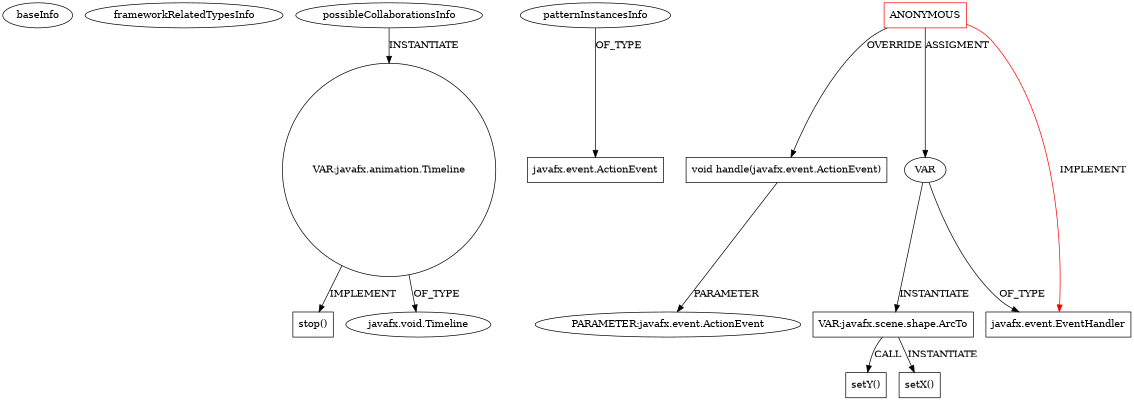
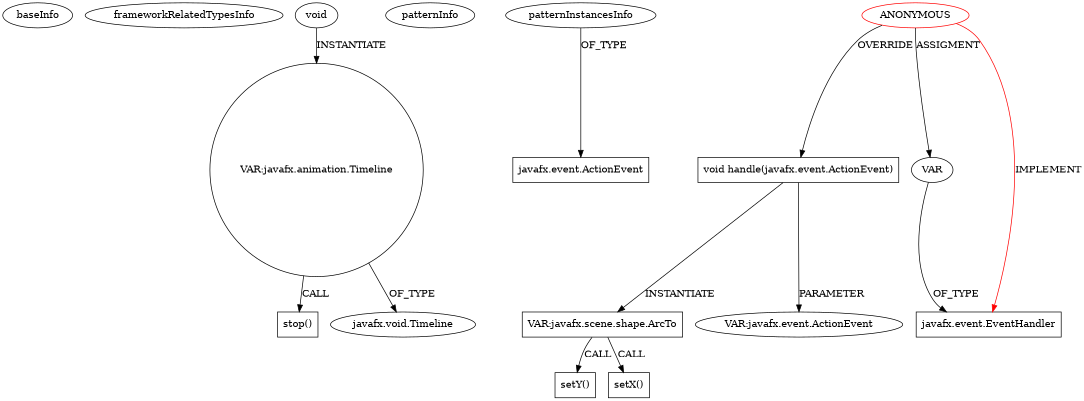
  digraph {
    node [isFrameworkType=false]
    baseInfo [category=pattern graphId=4131 isAnonymous=true possibleRelation=false isFrameworkType=""]
    frameworkRelatedTypesInfo [0="javafx.event.EventHandler" isFrameworkType=""]
-   possibleCollaborationsInfo [isFrameworkType=""]
+   possibleCollaborationsInfo [label=void isFrameworkType=""]
    n4 [label="VAR:javafx.animation.Timeline" shape=circle vertexType=VARIABLE_EXPRESION]
+   patternInfo [frequency=2.0 patternRootClient=0 isFrameworkType=""]
    patternInstancesInfo [0="didygo-gce-display~/didygo-gce-display/gce-display-master/src/proto1/Curseur.java~void Loading()~2444" isFrameworkType=""]
    n7 [label="javafx.event.ActionEvent" shape=box vertexType=FRAMEWORK_CLASS_TYPE]
    n8 [label="VAR:javafx.scene.shape.ArcTo" shape=box vertexType=VARIABLE_EXPRESION]
    n9 [label="setY()" shape=box vertexType=INSIDE_CALL]
    n10 [label="setX()" shape=box vertexType=INSIDE_CALL]
    n11 [label="void handle(javafx.event.ActionEvent)" shape=box vertexType=OVERRIDING_METHOD_DECLARATION]
-   n12 [label="PARAMETER:javafx.event.ActionEvent" vertexType=PARAMETER_DECLARATION]
+   n12 [label="VAR:javafx.event.ActionEvent" vertexType=PARAMETER_DECLARATION]
    n13 [label="stop()" shape=box vertexType=INSIDE_CALL]
    n14 [label="javafx.void.Timeline" vertexType=FRAMEWORK_CLASS_TYPE]
-   n15 [color=red label=ANONYMOUS vertexType=ROOT_ANONYMOUS_DECLARATION shape=box]
+   n15 [color=red label=ANONYMOUS vertexType=ROOT_ANONYMOUS_DECLARATION]
    n16 [label=VAR vertexType=OUTSIDE_VARIABLE_EXPRESION]
    n17 [label="javafx.event.EventHandler" shape=box vertexType=FRAMEWORK_INTERFACE_TYPE]
    possibleCollaborationsInfo -> n4 [label=INSTANTIATE]
-   n4 -> n13 [label=IMPLEMENT]
+   n4 -> n13 [label=CALL]
    n4 -> n14 [label=OF_TYPE]
    patternInstancesInfo -> n7 [label=OF_TYPE]
    n8 -> n9 [label=CALL]
-   n8 -> n10 [label=INSTANTIATE]
-   n16 -> n8 [label=INSTANTIATE]
+   n8 -> n10 [label=CALL]
+   n11 -> n8 [label=INSTANTIATE]
    n11 -> n12 [label=PARAMETER]
    n15 -> n11 [label=OVERRIDE]
    n15 -> n16 [label=ASSIGMENT]
    n15 -> n17 [color=red label=IMPLEMENT]
    n16 -> n17 [label=OF_TYPE]
  }
